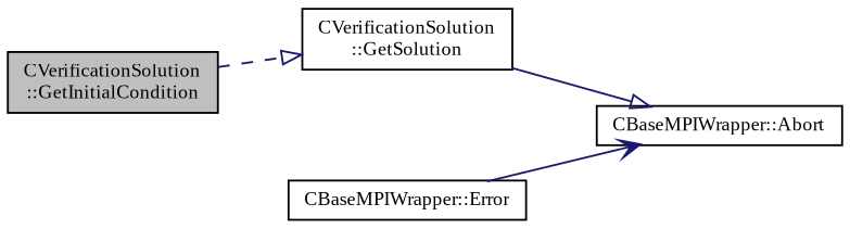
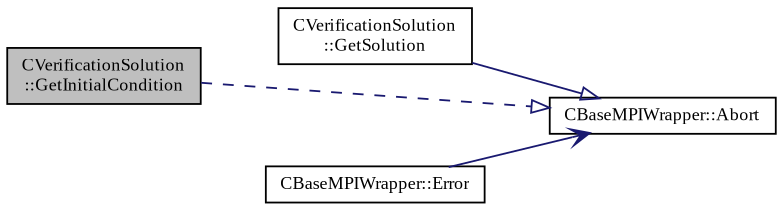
  digraph {
    fontname="Liberation Serif"
    rankdir=LR
    node [color=black fillcolor=white fontname="Liberation Serif" fontsize=10 shape=record style=filled]
    edge [arrowhead=onormal color=midnightblue fontname="Liberation Serif" fontsize=10 labelfontname=Helvetica labelfontsize=10 style=solid]
    n1 [fillcolor=grey75 fontcolor=black height=0.2 label="CVerificationSolution\l::GetInitialCondition" width=0.4]
    n2 [height=0.2 label="CVerificationSolution\l::GetSolution" width=0.4]
    n3 [height=0.2 label="CBaseMPIWrapper::Abort" width=0.4]
    n4 [height=0.2 label="CBaseMPIWrapper::Error" width=0.4]
-   n1 -> n2 [style=dashed]
+   n1 -> n3 [style=dashed]
    n2 -> n3
    n4 -> n3 [arrowhead=vee]
  }
